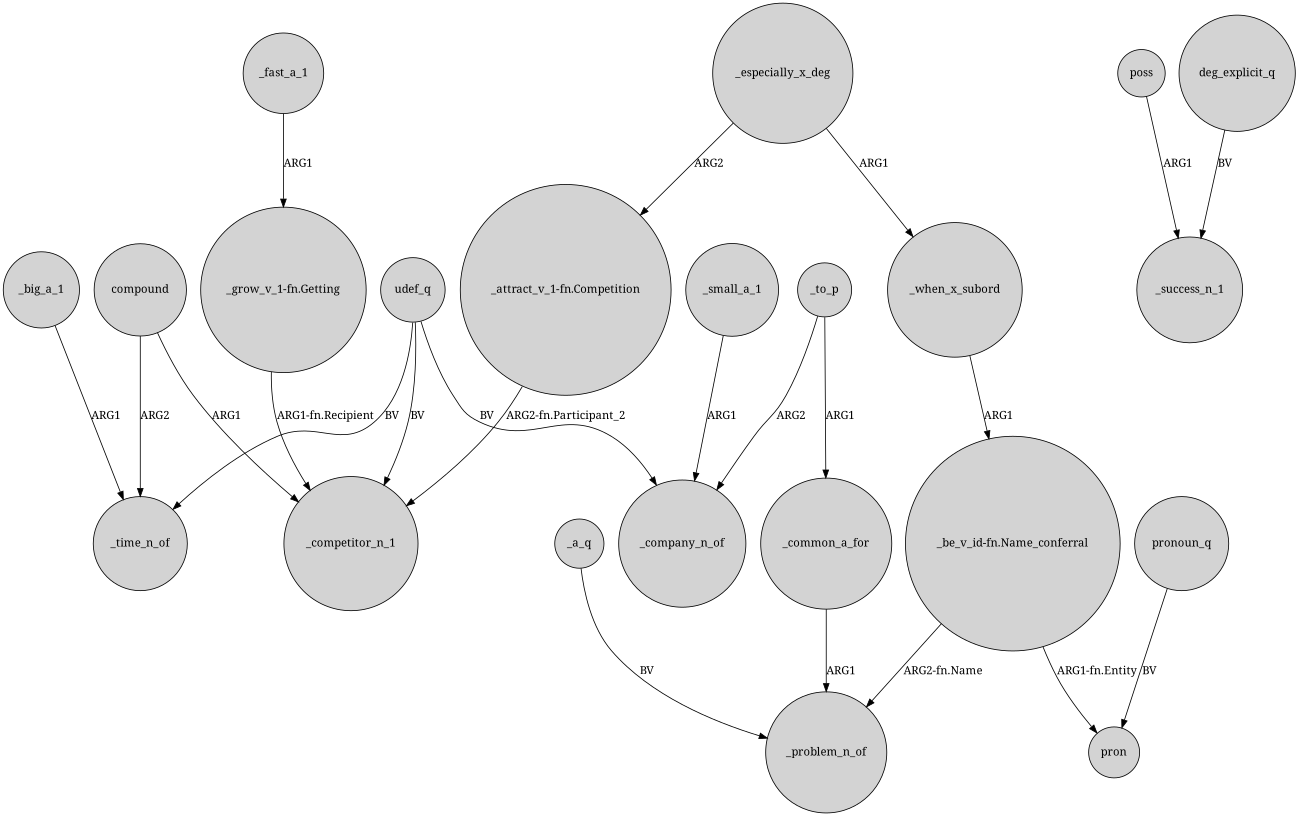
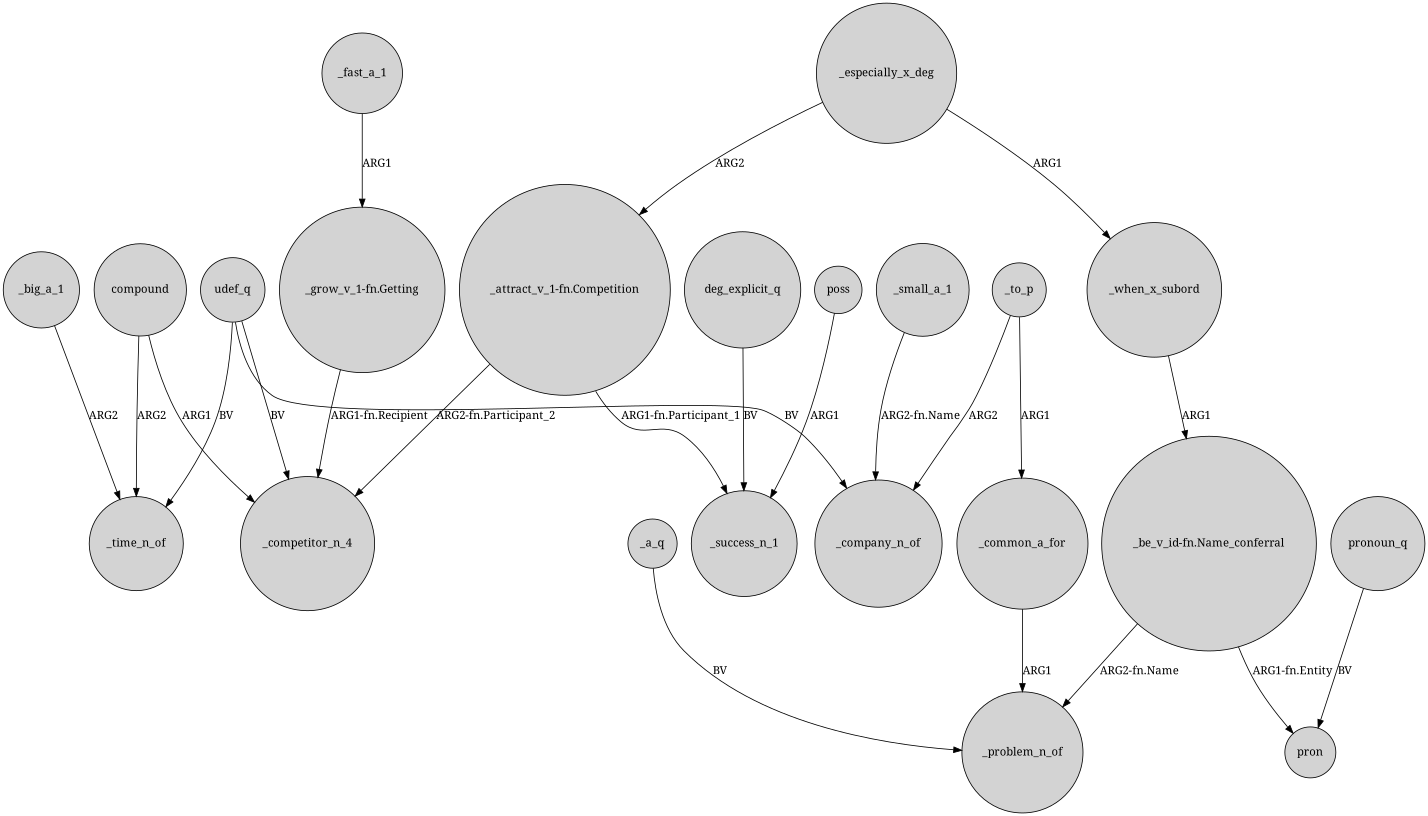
  digraph {
    fontname="Noto Serif"
    node [fontname="Noto Serif" shape=circle style=filled]
    edge [fontname="Noto Serif"]
    udef_q
    _time_n_of
    _company_n_of
-   _competitor_n_1
+   _competitor_n_1 [label=_competitor_n_4]
    _small_a_1
    _fast_a_1
    "_grow_v_1-fn.Getting"
    "_be_v_id-fn.Name_conferral"
    _problem_n_of
    pron
    _especially_x_deg
    _when_x_subord
    "_attract_v_1-fn.Competition"
    _success_n_1
    poss
    pronoun_q
    _big_a_1
    _to_p
    _common_a_for
    compound
    _a_q
    n22 [label=deg_explicit_q]
    udef_q -> _time_n_of [label=BV]
    udef_q -> _company_n_of [label=BV]
    udef_q -> _competitor_n_1 [label=BV]
-   _small_a_1 -> _company_n_of [label=ARG1]
+   _small_a_1 -> _company_n_of [label="ARG2-fn.Name"]
    _fast_a_1 -> "_grow_v_1-fn.Getting" [label=ARG1]
    "_grow_v_1-fn.Getting" -> _competitor_n_1 [label="ARG1-fn.Recipient"]
    "_be_v_id-fn.Name_conferral" -> _problem_n_of [label="ARG2-fn.Name"]
    "_be_v_id-fn.Name_conferral" -> pron [label="ARG1-fn.Entity"]
    _especially_x_deg -> _when_x_subord [label=ARG1]
    _especially_x_deg -> "_attract_v_1-fn.Competition" [label=ARG2]
    _when_x_subord -> "_be_v_id-fn.Name_conferral" [label=ARG1]
    "_attract_v_1-fn.Competition" -> _competitor_n_1 [label="ARG2-fn.Participant_2"]
+   "_attract_v_1-fn.Competition" -> _success_n_1 [label="ARG1-fn.Participant_1"]
    poss -> _success_n_1 [label=ARG1]
    pronoun_q -> pron [label=BV]
-   _big_a_1 -> _time_n_of [label=ARG1]
+   _big_a_1 -> _time_n_of [label=ARG2]
    _to_p -> _company_n_of [label=ARG2]
    _to_p -> _common_a_for [label=ARG1]
    _common_a_for -> _problem_n_of [label=ARG1]
    compound -> _time_n_of [label=ARG2]
    compound -> _competitor_n_1 [label=ARG1]
    _a_q -> _problem_n_of [label=BV]
    n22 -> _success_n_1 [label=BV]
  }
